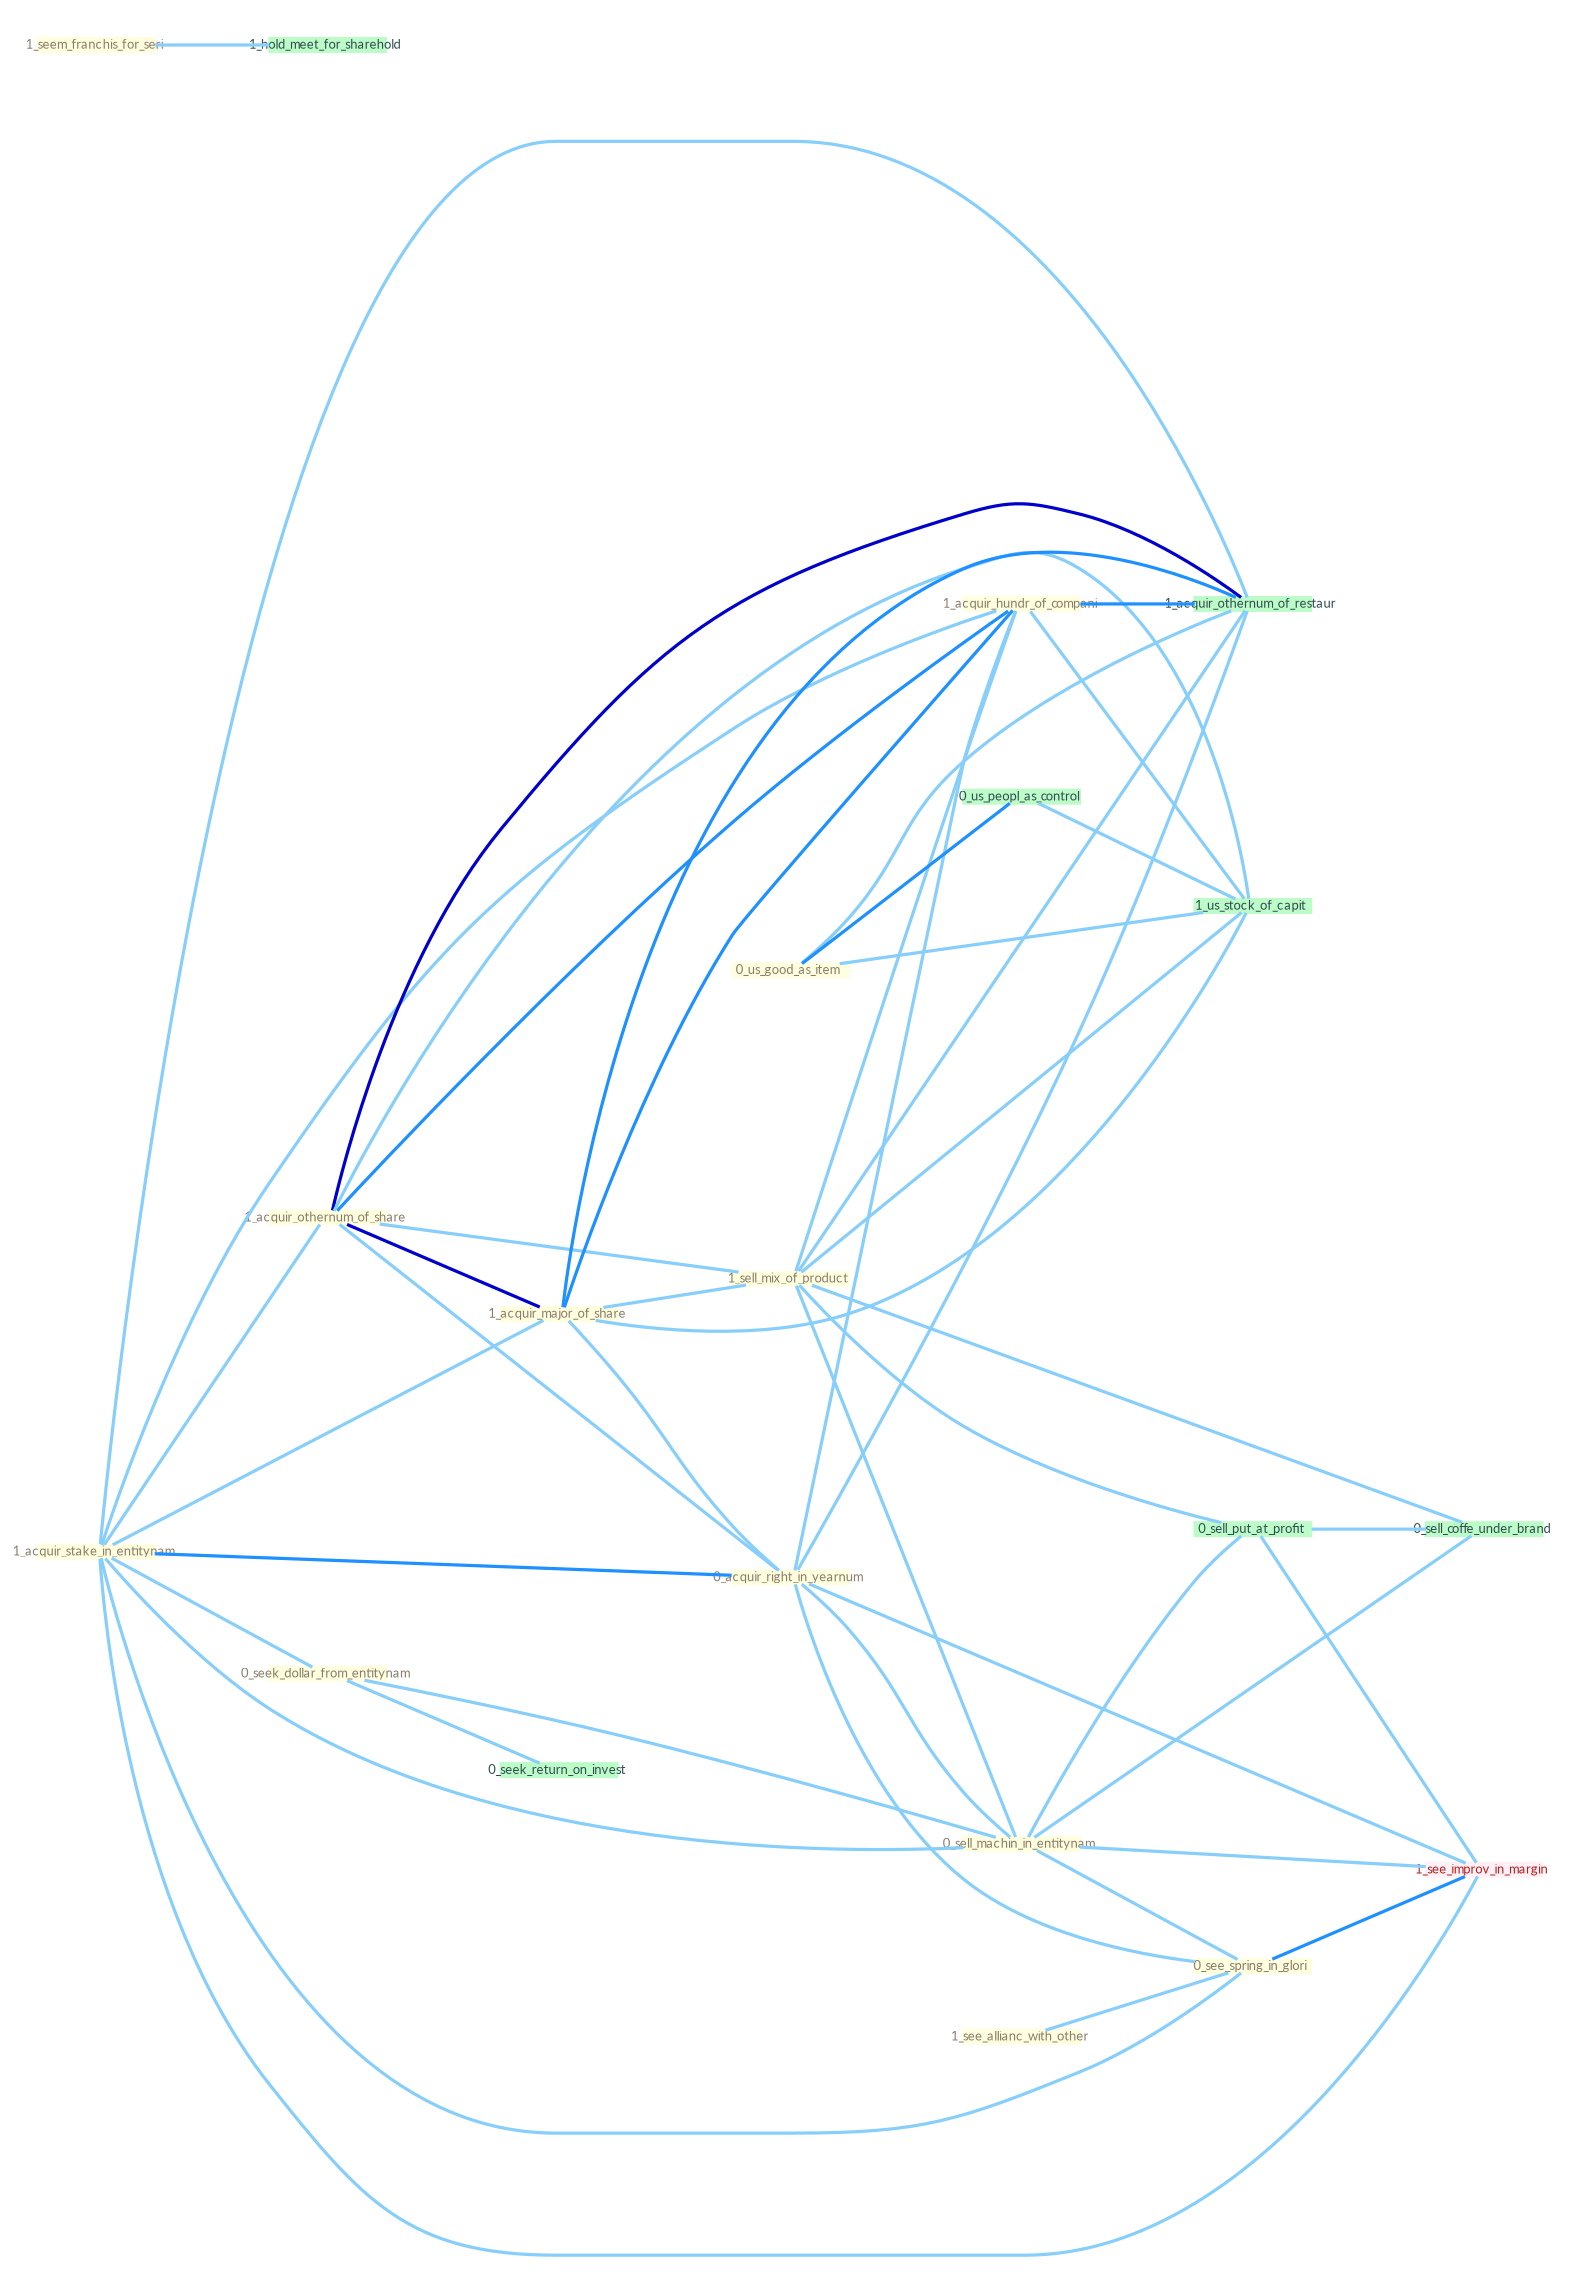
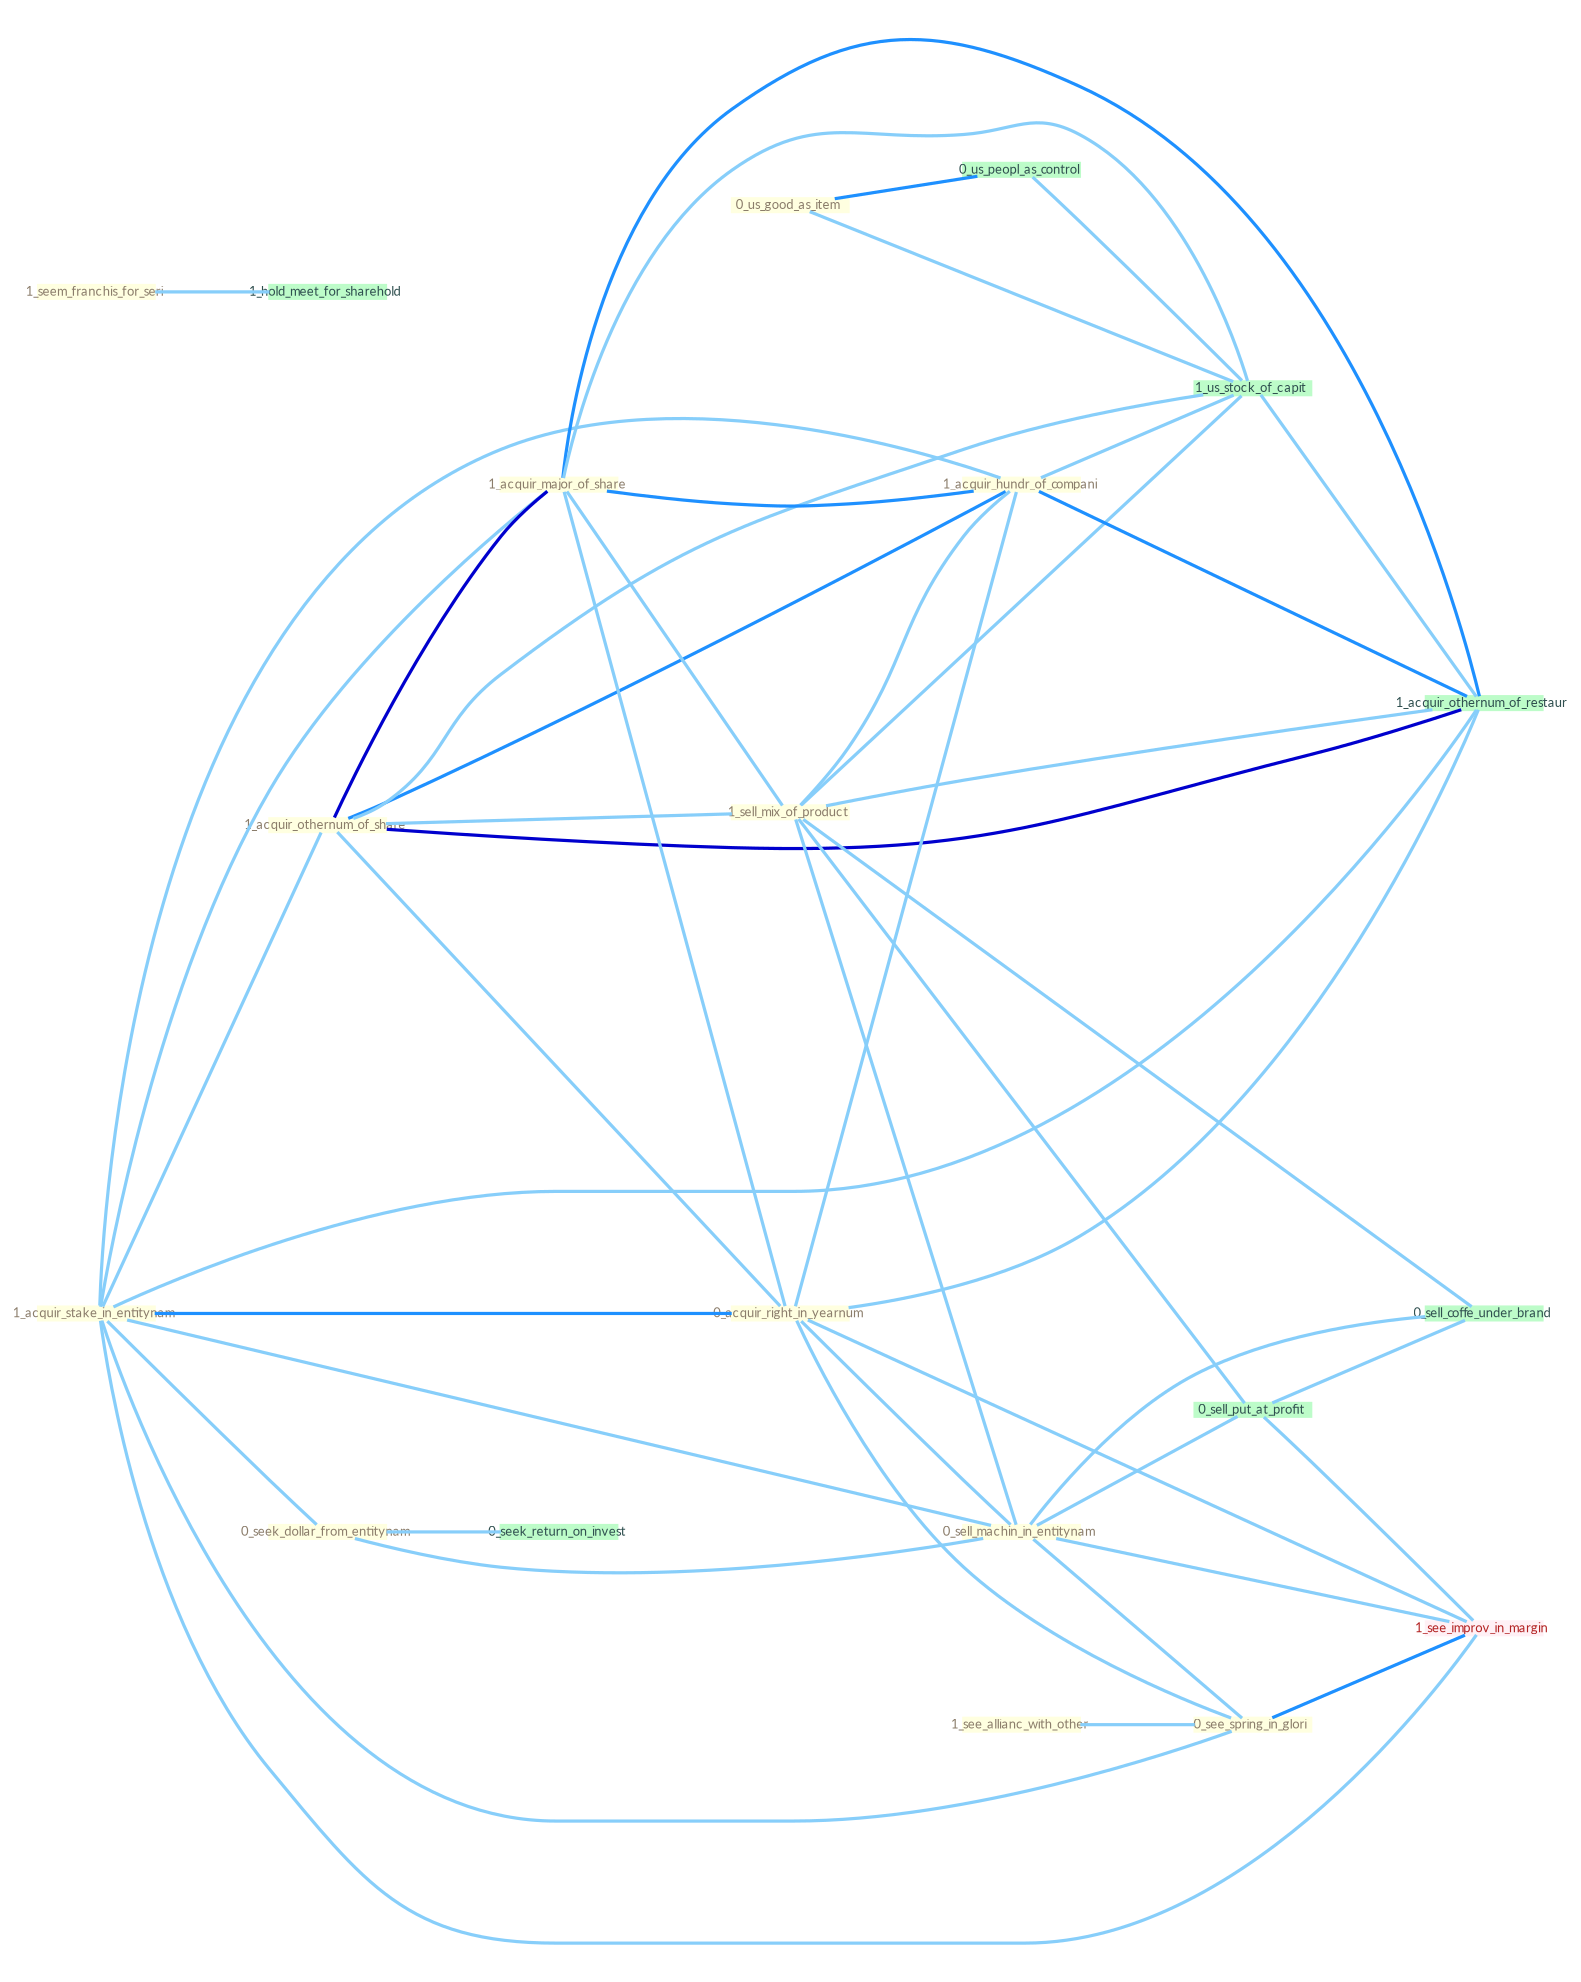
  graph {
    fontname=Lato
    rankdir=LR
    node [color="#ffffe0" fixedsize=true fontcolor="#8b7d6b" fontname=Lato fontsize=4 shape=polygon style=filled]
    edge [color="#87cefa" fontname=Lato w=1]
    "1_acquir_stake_in_entitynam " [height=.06 width=.5]
    "1_acquir_othernum_of_share " [height=.06 width=.5]
    "1_acquir_major_of_share " [height=.06 width=.5]
    "0_acquir_right_in_yearnum " [height=.06 width=.5]
    "0_seek_dollar_from_entitynam " [height=.06 width=.5]
    "1_sell_mix_of_product " [height=.06 width=.5]
    "1_acquir_hundr_of_compani " [height=.06 width=.5]
    "1_seem_franchis_for_seri " [height=.06 width=.5]
    "0_sell_machin_in_entitynam " [height=.06 width=.5]
    "1_see_allianc_with_other " [height=.06 width=.5]
    "0_us_good_as_item " [height=.06 width=.5]
    "0_see_spring_in_glori " [height=.06 width=.5]
    "1_see_improv_in_margin " [color="#fff0f5" fontcolor="#b22222" height=.06 width=.5]
    "1_acquir_othernum_of_restaur " [color="#BDFCC9" fontcolor="#2f4f4f" height=.06 width=.5]
    "1_us_stock_of_capit " [color="#BDFCC9" fontcolor="#2f4f4f" height=.06 width=.5]
    "0_seek_return_on_invest " [color="#BDFCC9" fontcolor="#2f4f4f" height=.06 width=.5]
    "0_sell_put_at_profit " [color="#BDFCC9" fontcolor="#2f4f4f" height=.06 width=.5]
    "0_sell_coffe_under_brand " [color="#BDFCC9" fontcolor="#2f4f4f" height=.06 width=.5]
    "1_hold_meet_for_sharehold " [color="#BDFCC9" fontcolor="#2f4f4f" height=.06 width=.5]
    "0_us_peopl_as_control " [color="#BDFCC9" fontcolor="#2f4f4f" height=.06 width=.5]
    subgraph sub_1 {
      "1_acquir_stake_in_entitynam "
      "1_acquir_othernum_of_share "
      "1_acquir_major_of_share "
      "0_acquir_right_in_yearnum "
      "0_seek_dollar_from_entitynam "
      "1_sell_mix_of_product "
      "1_acquir_hundr_of_compani "
      "1_seem_franchis_for_seri "
      "0_sell_machin_in_entitynam "
      "1_see_allianc_with_other "
      "0_us_good_as_item "
      "0_see_spring_in_glori "
    }
    subgraph sub_2 {
      "1_see_improv_in_margin "
    }
    "1_acquir_stake_in_entitynam " -- "1_acquir_othernum_of_share "
    "1_acquir_stake_in_entitynam " -- "1_acquir_major_of_share "
    "1_acquir_stake_in_entitynam " -- "0_acquir_right_in_yearnum " [color="#1e90ff" w=2]
    "1_acquir_stake_in_entitynam " -- "0_seek_dollar_from_entitynam "
    "1_acquir_stake_in_entitynam " -- "1_acquir_hundr_of_compani "
    "1_acquir_stake_in_entitynam " -- "0_sell_machin_in_entitynam " [w=2]
    "1_acquir_stake_in_entitynam " -- "0_see_spring_in_glori "
    "1_acquir_stake_in_entitynam " -- "1_see_improv_in_margin "
    "1_acquir_stake_in_entitynam " -- "1_acquir_othernum_of_restaur "
    "1_acquir_othernum_of_share " -- "1_acquir_major_of_share " [color="#0000cd" w=3]
    "1_acquir_othernum_of_share " -- "0_acquir_right_in_yearnum "
    "1_acquir_othernum_of_share " -- "1_sell_mix_of_product "
    "1_acquir_othernum_of_share " -- "1_acquir_hundr_of_compani " [color="#1e90ff" w=2]
    "1_acquir_othernum_of_share " -- "1_acquir_othernum_of_restaur " [color="#0000cd" w=3]
    "1_acquir_othernum_of_share " -- "1_us_stock_of_capit "
    "1_acquir_major_of_share " -- "0_acquir_right_in_yearnum "
    "1_acquir_major_of_share " -- "1_sell_mix_of_product "
    "1_acquir_major_of_share " -- "1_acquir_hundr_of_compani " [color="#1e90ff" w=2]
    "1_acquir_major_of_share " -- "1_acquir_othernum_of_restaur " [color="#1e90ff" w=2]
    "1_acquir_major_of_share " -- "1_us_stock_of_capit "
    "0_acquir_right_in_yearnum " -- "1_acquir_hundr_of_compani "
    "0_acquir_right_in_yearnum " -- "0_sell_machin_in_entitynam "
    "0_acquir_right_in_yearnum " -- "0_see_spring_in_glori "
    "0_acquir_right_in_yearnum " -- "1_see_improv_in_margin "
    "0_acquir_right_in_yearnum " -- "1_acquir_othernum_of_restaur "
    "0_seek_dollar_from_entitynam " -- "0_sell_machin_in_entitynam "
    "0_seek_dollar_from_entitynam " -- "0_seek_return_on_invest "
    "1_sell_mix_of_product " -- "1_acquir_hundr_of_compani "
    "1_sell_mix_of_product " -- "0_sell_machin_in_entitynam "
    "1_sell_mix_of_product " -- "1_acquir_othernum_of_restaur "
    "1_sell_mix_of_product " -- "1_us_stock_of_capit "
    "1_sell_mix_of_product " -- "0_sell_put_at_profit "
    "1_sell_mix_of_product " -- "0_sell_coffe_under_brand "
    "1_acquir_hundr_of_compani " -- "1_acquir_othernum_of_restaur " [color="#1e90ff" w=2]
    "1_acquir_hundr_of_compani " -- "1_us_stock_of_capit "
    "1_seem_franchis_for_seri " -- "1_hold_meet_for_sharehold "
    "0_sell_machin_in_entitynam " -- "0_see_spring_in_glori "
    "0_sell_machin_in_entitynam " -- "1_see_improv_in_margin "
    "0_sell_machin_in_entitynam " -- "0_sell_put_at_profit "
    "0_sell_machin_in_entitynam " -- "0_sell_coffe_under_brand "
    "1_see_allianc_with_other " -- "0_see_spring_in_glori "
    "0_us_good_as_item " -- "1_us_stock_of_capit "
    "0_us_good_as_item " -- "0_us_peopl_as_control " [color="#1e90ff" w=2]
    "0_see_spring_in_glori " -- "1_see_improv_in_margin " [color="#1e90ff" w=2]
-   "0_us_good_as_item " -- "1_acquir_othernum_of_restaur "
+   "1_us_stock_of_capit " -- "1_acquir_othernum_of_restaur "
    "0_sell_put_at_profit " -- "1_see_improv_in_margin "
    "0_sell_put_at_profit " -- "0_sell_coffe_under_brand "
    "0_us_peopl_as_control " -- "1_us_stock_of_capit "
  }
